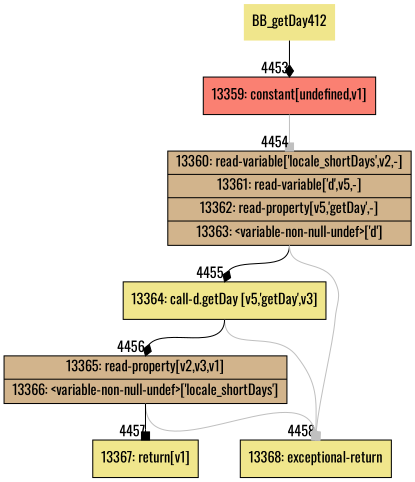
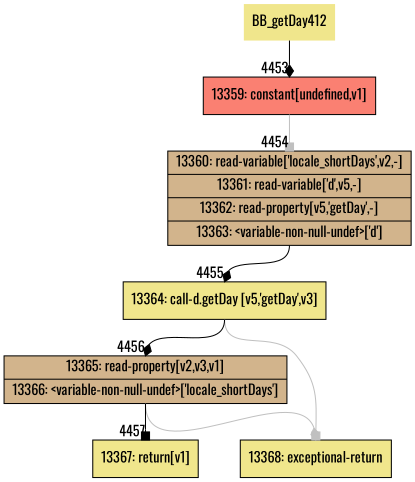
  digraph {
    fontname=Oswald
    rankdir=TD
    node [fillcolor=khaki fontname=Oswald shape=record style=filled]
    edge [arrowhead=diamond fontname=Oswald headport=n tailport=s]
    n1 [label=BB_getDay412 shape=none]
    n2 [fillcolor=salmon label="{13359: constant[undefined,v1]}"]
    n3 [fillcolor=tan label="{13360: read-variable['locale_shortDays',v2,-]|13361: read-variable['d',v5,-]|13362: read-property[v5,'getDay',-]|13363: \<variable-non-null-undef\>['d']}"]
    n4 [label="{13364: call-d.getDay [v5,'getDay',v3]}"]
    n5 [label="{13368: exceptional-return}"]
    n6 [fillcolor=tan label="{13365: read-property[v2,v3,v1]|13366: \<variable-non-null-undef\>['locale_shortDays']}"]
    n7 [label="{13367: return[v1]}"]
    n1 -> n2 [headlabel="    4453"]
    n2 -> n3 [arrowhead=box color=gray headlabel="      4454"]
    n3 -> n4 [headlabel="      4455"]
-   n3 -> n5 [arrowhead=box color=gray headlabel="      4458"]
    n4 -> n5 [arrowhead=box color=gray]
    n4 -> n6 [headlabel="      4456"]
    n6 -> n5 [color=gray]
    n6 -> n7 [arrowhead=box headlabel="      4457"]
  }
